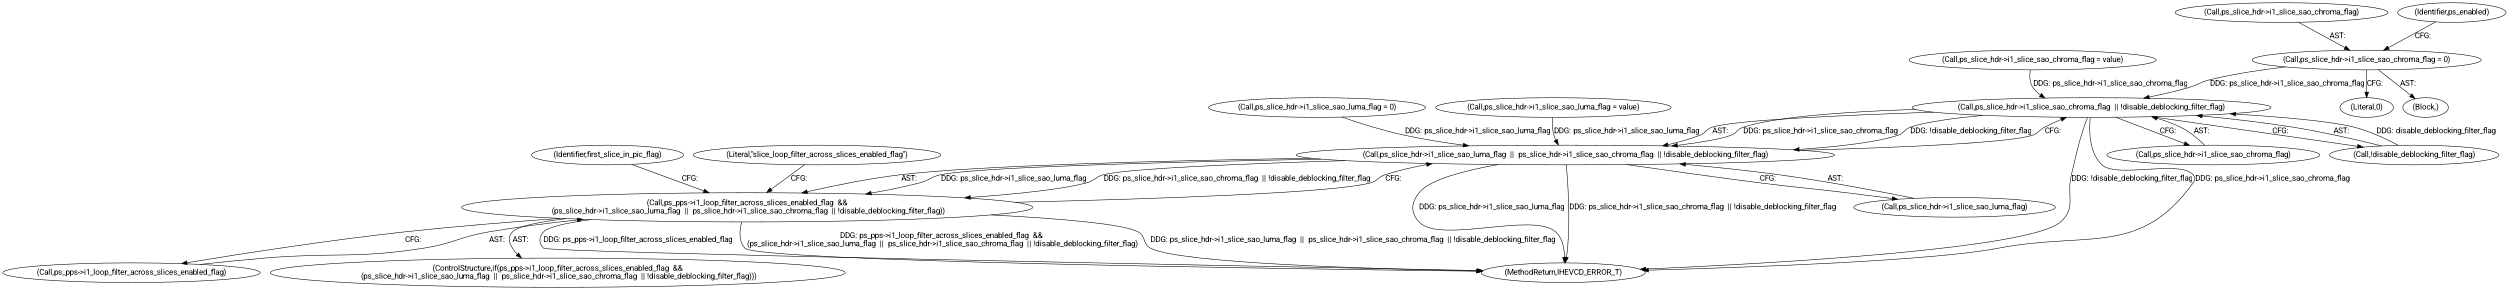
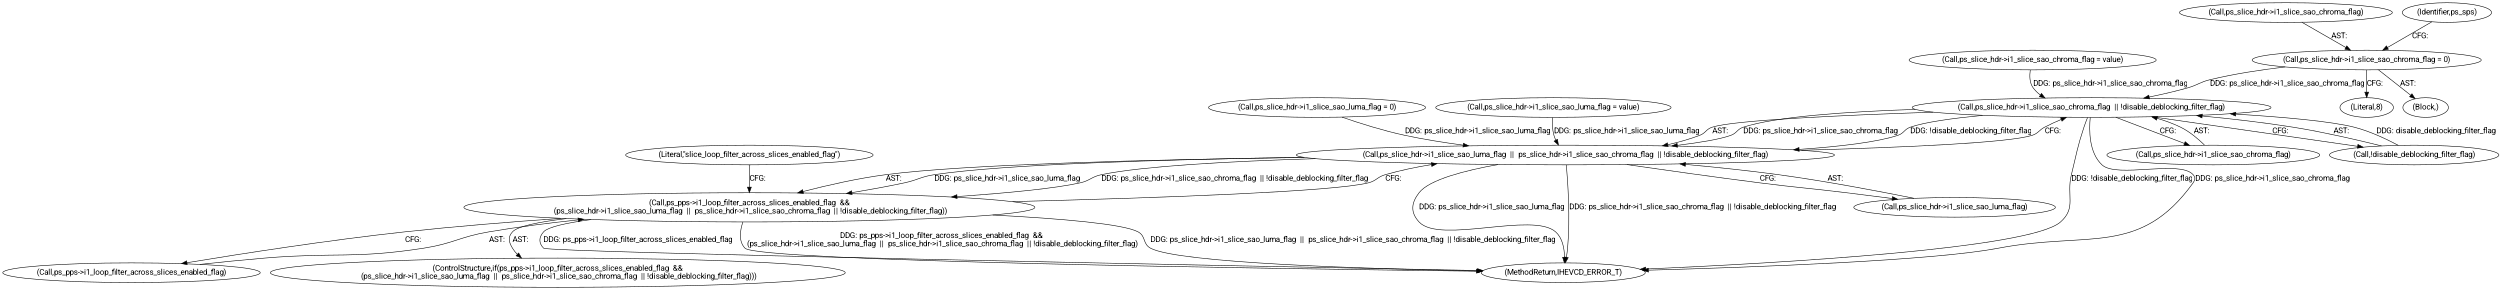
  digraph {
    fontname=Roboto
    node [fontname=Roboto]
    edge [fontname=Roboto]
    n1 [label="(Call,ps_slice_hdr->i1_slice_sao_chroma_flag = 0)"]
    n2 [label="(Call,ps_slice_hdr->i1_slice_sao_chroma_flag  || !disable_deblocking_filter_flag)"]
-   n3 [label="(Literal,0)"]
+   n3 [label="(Literal,8)"]
    n4 [label="(Block,)"]
    n5 [label="(MethodReturn,IHEVCD_ERROR_T)"]
    n6 [label="(Call,ps_slice_hdr->i1_slice_sao_luma_flag  ||  ps_slice_hdr->i1_slice_sao_chroma_flag  || !disable_deblocking_filter_flag)"]
    n7 [label="(Call,ps_slice_hdr->i1_slice_sao_chroma_flag)"]
    n8 [label="(Call,!disable_deblocking_filter_flag)"]
    n9 [label="(Call,ps_pps->i1_loop_filter_across_slices_enabled_flag  &&\n (ps_slice_hdr->i1_slice_sao_luma_flag  ||  ps_slice_hdr->i1_slice_sao_chroma_flag  || !disable_deblocking_filter_flag))"]
    n10 [label="(Call,ps_slice_hdr->i1_slice_sao_luma_flag)"]
    n11 [label="(Call,ps_pps->i1_loop_filter_across_slices_enabled_flag)"]
    n12 [label="(ControlStructure,if(ps_pps->i1_loop_filter_across_slices_enabled_flag  &&\n (ps_slice_hdr->i1_slice_sao_luma_flag  ||  ps_slice_hdr->i1_slice_sao_chroma_flag  || !disable_deblocking_filter_flag)))"]
-   n13 [label="(Identifier,first_slice_in_pic_flag)"]
    n14 [label="(Call,ps_slice_hdr->i1_slice_sao_chroma_flag)"]
    n15 [label="(Call,ps_slice_hdr->i1_slice_sao_luma_flag = 0)"]
    n16 [label="(Call,ps_slice_hdr->i1_slice_sao_luma_flag = value)"]
-   n17 [label="(Identifier,ps_enabled)"]
+   n17 [label="(Identifier,ps_sps)"]
    n18 [label="(Call,ps_slice_hdr->i1_slice_sao_chroma_flag = value)"]
    n19 [label="(Literal,\"slice_loop_filter_across_slices_enabled_flag\")"]
    n1 -> n2 [label="DDG: ps_slice_hdr->i1_slice_sao_chroma_flag"]
    n1 -> n3 [label="CFG: "]
    n1 -> n4 [label="AST: "]
    n2 -> n5 [label="DDG: !disable_deblocking_filter_flag"]
    n2 -> n5 [label="DDG: ps_slice_hdr->i1_slice_sao_chroma_flag"]
    n2 -> n6 [label="AST: "]
    n2 -> n6 [label="DDG: ps_slice_hdr->i1_slice_sao_chroma_flag"]
    n2 -> n6 [label="DDG: !disable_deblocking_filter_flag"]
    n2 -> n7 [label="CFG: "]
    n2 -> n8 [label="CFG: "]
    n6 -> n2 [label="CFG: "]
    n6 -> n5 [label="DDG: ps_slice_hdr->i1_slice_sao_luma_flag"]
    n6 -> n5 [label="DDG: ps_slice_hdr->i1_slice_sao_chroma_flag  || !disable_deblocking_filter_flag"]
    n6 -> n9 [label="AST: "]
    n6 -> n9 [label="DDG: ps_slice_hdr->i1_slice_sao_luma_flag"]
    n6 -> n9 [label="DDG: ps_slice_hdr->i1_slice_sao_chroma_flag  || !disable_deblocking_filter_flag"]
    n6 -> n10 [label="CFG: "]
    n7 -> n2 [label="AST: "]
    n8 -> n2 [label="AST: "]
    n8 -> n2 [label="DDG: disable_deblocking_filter_flag"]
    n9 -> n5 [label="DDG: ps_pps->i1_loop_filter_across_slices_enabled_flag"]
    n9 -> n5 [label="DDG: ps_pps->i1_loop_filter_across_slices_enabled_flag  &&\n (ps_slice_hdr->i1_slice_sao_luma_flag  ||  ps_slice_hdr->i1_slice_sao_chroma_flag  || !disable_deblocking_filter_flag)"]
    n9 -> n5 [label="DDG: ps_slice_hdr->i1_slice_sao_luma_flag  ||  ps_slice_hdr->i1_slice_sao_chroma_flag  || !disable_deblocking_filter_flag"]
    n9 -> n6 [label="CFG: "]
    n9 -> n11 [label="CFG: "]
    n9 -> n12 [label="AST: "]
    n10 -> n6 [label="AST: "]
    n11 -> n9 [label="AST: "]
-   n13 -> n9 [label="CFG: "]
    n14 -> n1 [label="AST: "]
    n15 -> n6 [label="DDG: ps_slice_hdr->i1_slice_sao_luma_flag"]
    n16 -> n6 [label="DDG: ps_slice_hdr->i1_slice_sao_luma_flag"]
    n17 -> n1 [label="CFG: "]
    n18 -> n2 [label="DDG: ps_slice_hdr->i1_slice_sao_chroma_flag"]
    n19 -> n9 [label="CFG: "]
  }
